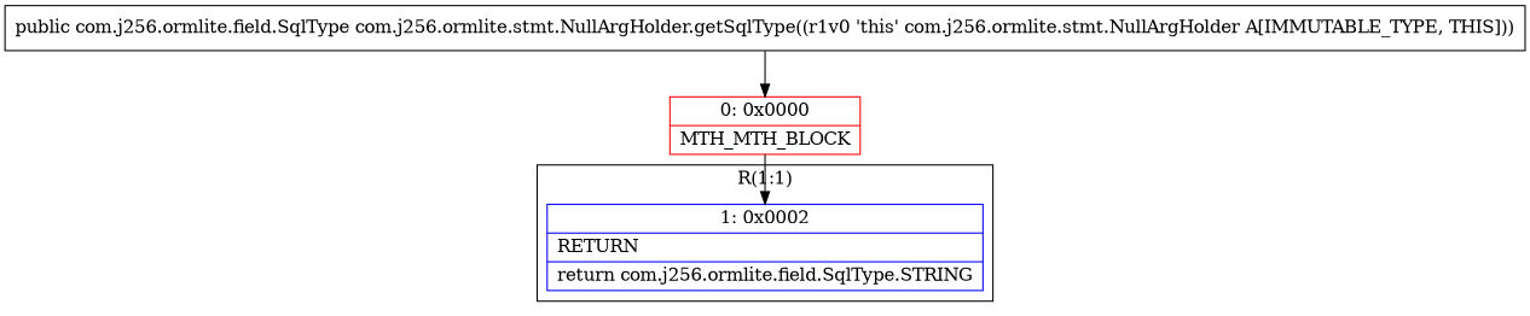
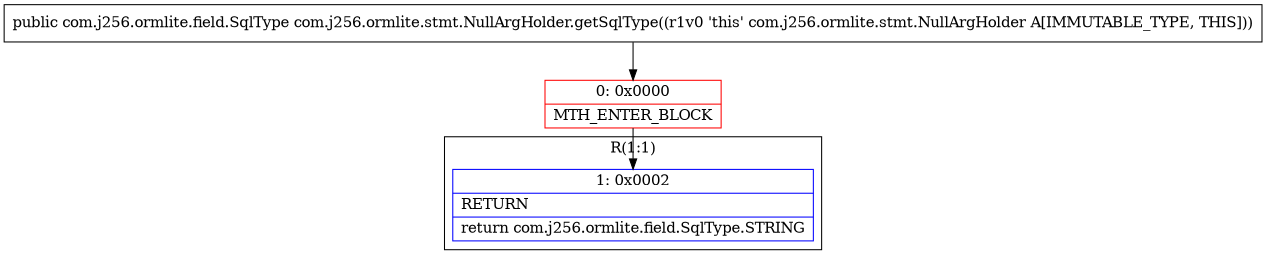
  digraph {
    node [shape=record]
    n1 [color=blue label="{1\:\ 0x0002|RETURN\l|return com.j256.ormlite.field.SqlType.STRING\l}"]
-   n2 [color=red label="{0\:\ 0x0000|MTH_MTH_BLOCK\l}"]
+   n2 [color=red label="{0\:\ 0x0000|MTH_ENTER_BLOCK\l}"]
    n3 [label="{public com.j256.ormlite.field.SqlType com.j256.ormlite.stmt.NullArgHolder.getSqlType((r1v0 'this' com.j256.ormlite.stmt.NullArgHolder A[IMMUTABLE_TYPE, THIS])) }"]
    subgraph cluster_1 {
      label="R(1:1)"
      n1
    }
    n2 -> n1
    n3 -> n2
  }
